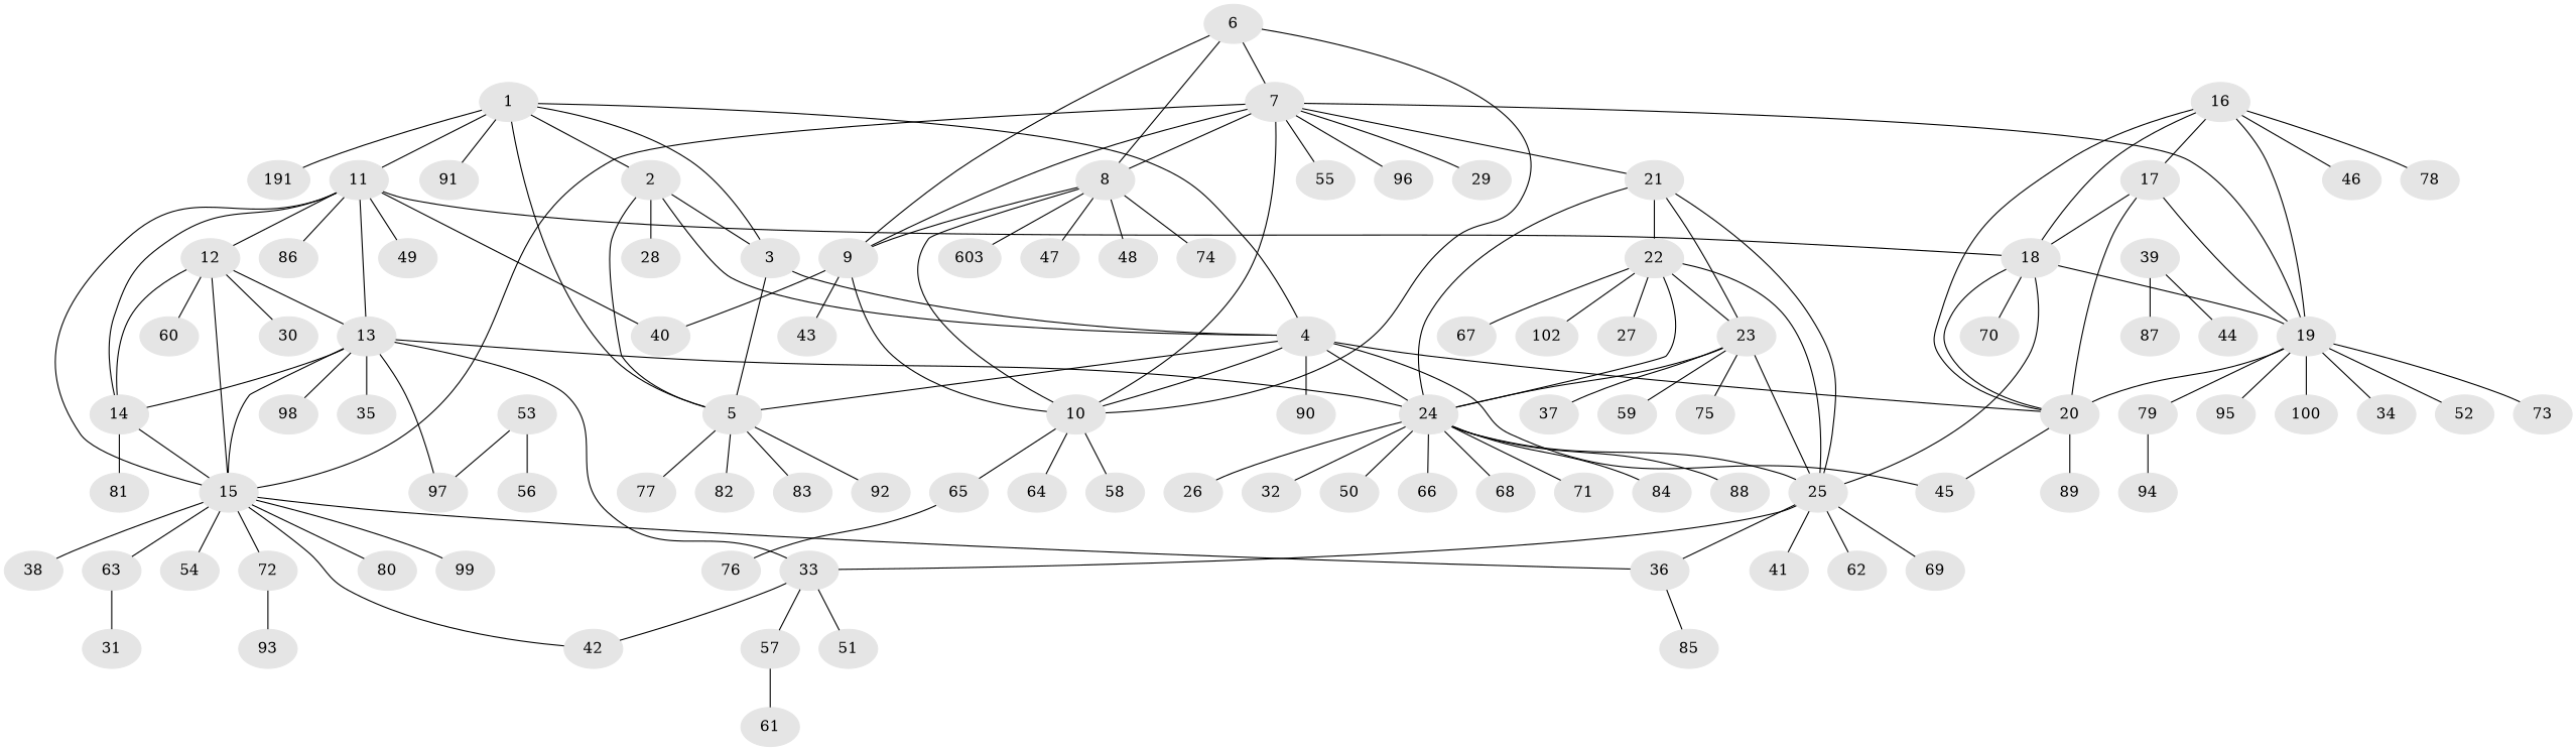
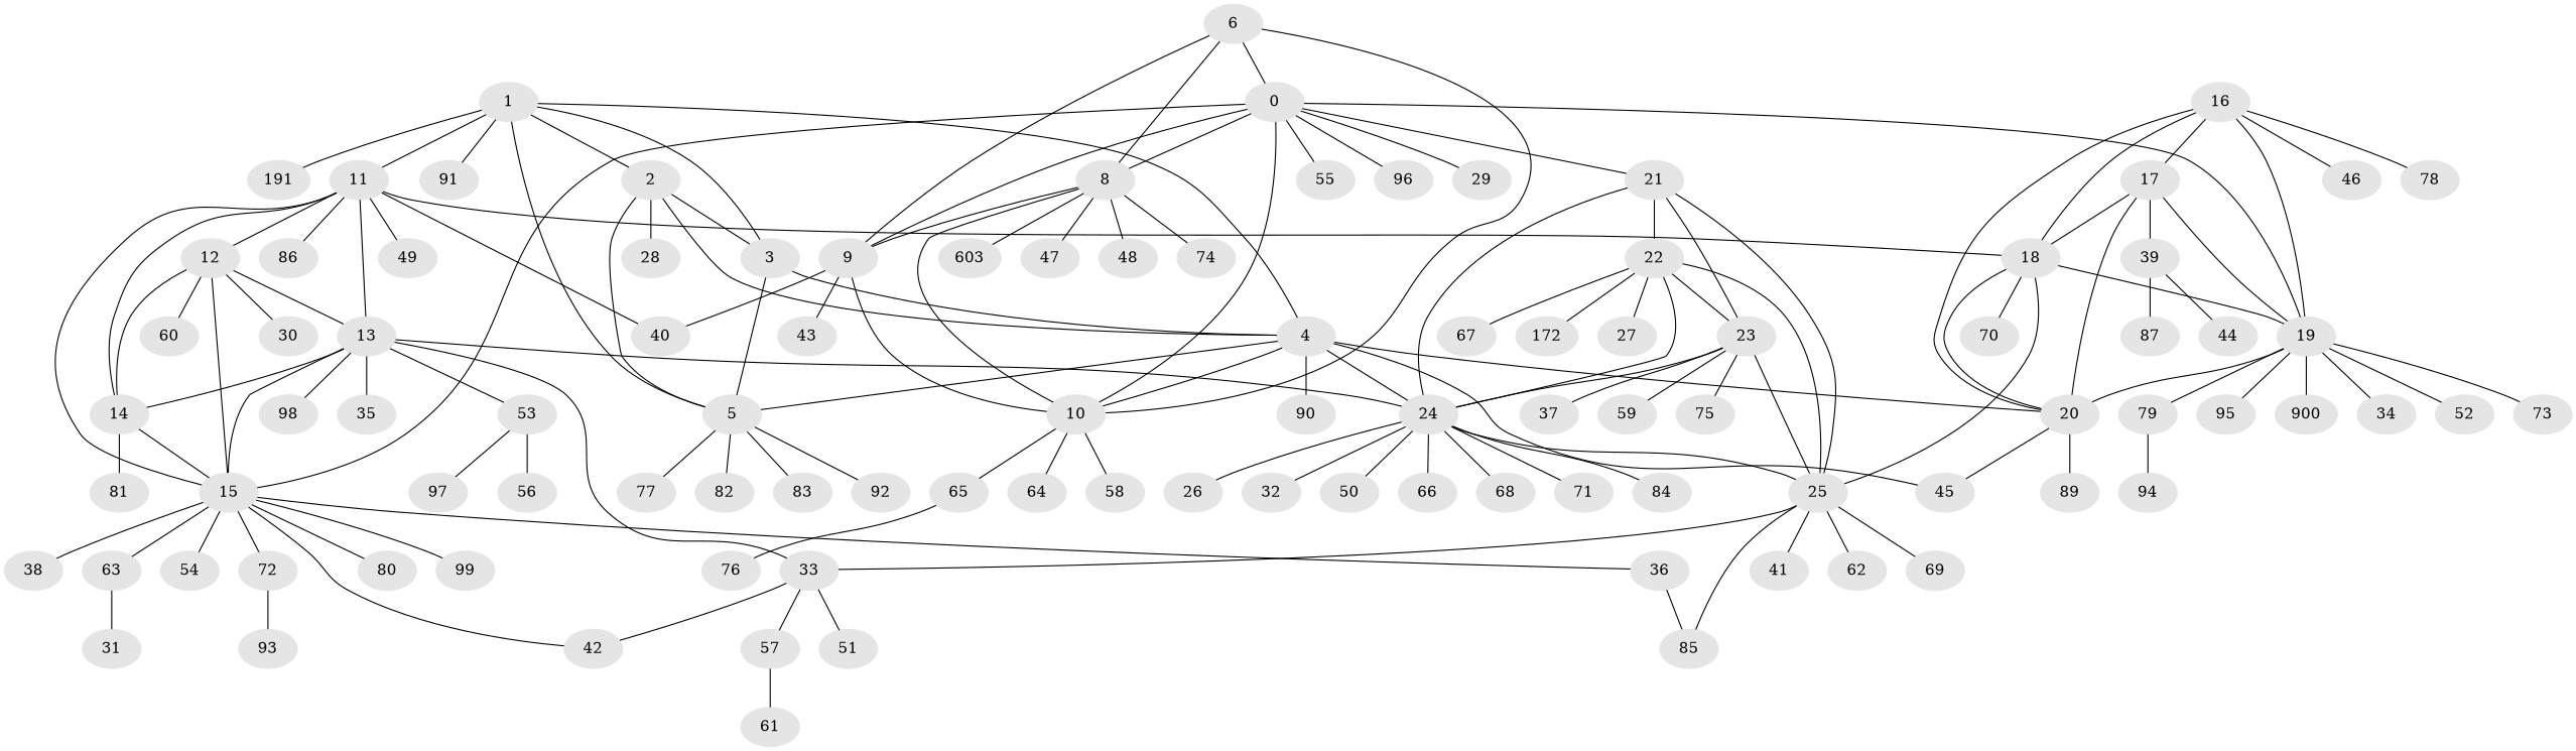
  graph {
    node [color=gray90 style=filled]
    1
    2
    3
    4
    5
    11
    91
    n8 [label=191]
    28
    10
    20
    24
    45
    90
    77
    82
    83
    92
    15
    40
    12
    13
    14
    18
    49
    86
    58
    64
    65
    89
    25
    26
    32
    50
    66
    68
    71
    84
-   88
    6
-   7
+   7 [label=0]
    8
    9
    19
    21
    29
    55
    96
    47
    48
    74
    n52 [label=603]
    43
    36
    38
    42
    54
    63
    72
    80
    99
    34
    52
    73
    79
    95
-   100
+   100 [label=900]
    22
    23
    76
    30
    60
    33
    35
    53
    98
    81
    70
    51
    57
    56
    97
    85
    31
    93
    16
    17
    46
    78
    39
    44
    87
    41
    62
    69
    94
    27
    67
-   102
+   102 [label=172]
    37
    59
    75
    61
    1 -- 2
    1 -- 3
    1 -- 4
    1 -- 5
    1 -- 11
    1 -- 91
    1 -- n8
    2 -- 3
    2 -- 4
    2 -- 5
    2 -- 28
    3 -- 4
    3 -- 5
    4 -- 5
    4 -- 10
    4 -- 20
    4 -- 24
    4 -- 45
    4 -- 90
    5 -- 77
    5 -- 82
    5 -- 83
    5 -- 92
    11 -- 15
    11 -- 40
    11 -- 12
    11 -- 13
    11 -- 14
    11 -- 18
    11 -- 49
    11 -- 86
    10 -- 58
    10 -- 64
    10 -- 65
    20 -- 45
    20 -- 89
    24 -- 25
    24 -- 26
    24 -- 32
    24 -- 50
    24 -- 66
    24 -- 68
    24 -- 71
    24 -- 84
-   24 -- 88
    15 -- 36
    15 -- 38
    15 -- 42
    15 -- 54
    15 -- 63
    15 -- 72
    15 -- 80
    15 -- 99
    12 -- 15
    12 -- 13
    12 -- 14
    12 -- 30
    12 -- 60
    13 -- 24
    13 -- 15
    13 -- 14
    13 -- 33
    13 -- 35
-   13 -- 97
+   13 -- 53
    13 -- 98
    14 -- 15
    14 -- 81
    18 -- 20
    18 -- 25
    18 -- 19
    18 -- 70
    65 -- 76
-   25 -- 36
+   25 -- 85
    25 -- 33
    25 -- 41
    25 -- 62
    25 -- 69
    6 -- 10
    6 -- 7
    6 -- 8
    6 -- 9
    7 -- 10
    7 -- 15
    7 -- 8
    7 -- 9
    7 -- 19
    7 -- 21
    7 -- 29
    7 -- 55
    7 -- 96
    8 -- 10
    8 -- 9
    8 -- 47
    8 -- 48
    8 -- 74
    8 -- n52
    9 -- 10
    9 -- 40
    9 -- 43
    19 -- 20
    19 -- 34
    19 -- 52
    19 -- 73
    19 -- 79
    19 -- 95
    19 -- 100
    21 -- 24
    21 -- 25
    21 -- 22
    21 -- 23
    36 -- 85
    63 -- 31
    72 -- 93
    79 -- 94
    22 -- 24
    22 -- 25
    22 -- 23
    22 -- 27
    22 -- 67
    22 -- 102
    23 -- 24
    23 -- 25
    23 -- 37
    23 -- 59
    23 -- 75
    33 -- 42
    33 -- 51
    33 -- 57
    53 -- 56
    53 -- 97
    57 -- 61
    16 -- 20
    16 -- 18
    16 -- 19
    16 -- 17
    16 -- 46
    16 -- 78
    17 -- 20
    17 -- 18
    17 -- 19
+   17 -- 39
    39 -- 44
    39 -- 87
  }
